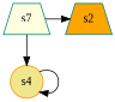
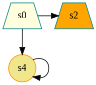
  digraph {
    fontname="Liberation Serif"
    node [color=teal fontname="Liberation Serif" player=0 shape=trapezium style=filled]
    edge [fontname="Liberation Serif"]
    n1 [color=darkorange fillcolor=khaki label=s4 player=1 shape=circle]
-   s0 [fillcolor=lightyellow label=s7]
+   s0 [fillcolor=lightyellow]
    s2 [fillcolor=orange]
    n1 -> n1 [constraint="time != 2"]
    s0 -> n1
    s0 -> s2 [constraint="time >= 1"]
  }
